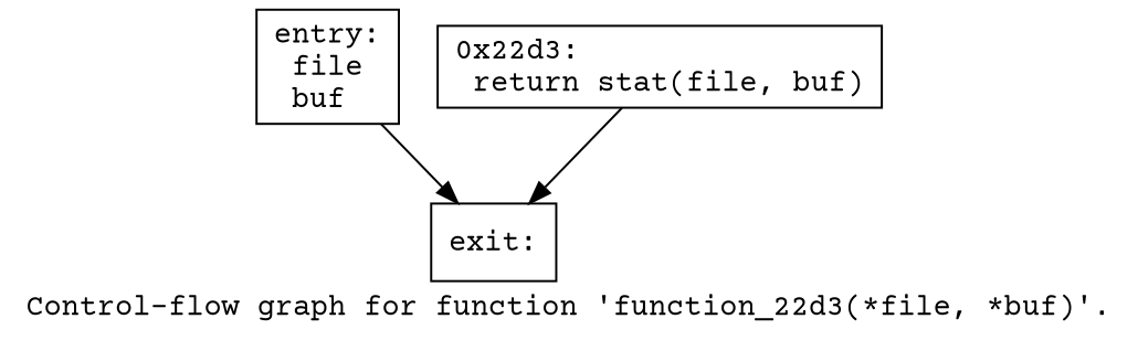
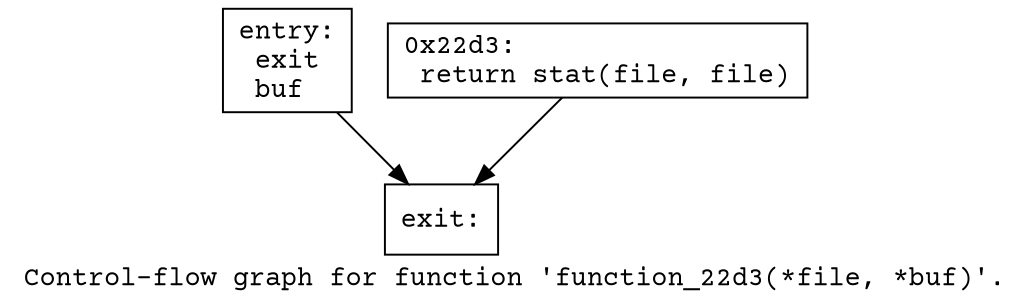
  digraph {
    fontname="Courier Prime"
    label="Control-flow graph for function 'function_22d3(*file, *buf)'."
    node [fontname="Courier Prime" shape=record]
    edge [fontname="Courier Prime"]
-   n1 [label="{entry:\l  file\l  buf\l}"]
+   n1 [label="{entry:\l  exit\l  buf\l}"]
    n2 [label="{exit:\l}"]
-   n3 [label="{0x22d3:\l  return stat(file, buf)\l}"]
+   n3 [label="{0x22d3:\l  return stat(file, file)\l}"]
    n1 -> n2
    n3 -> n2
  }
